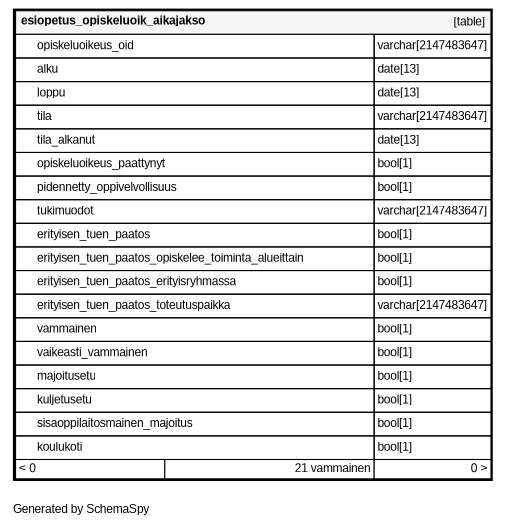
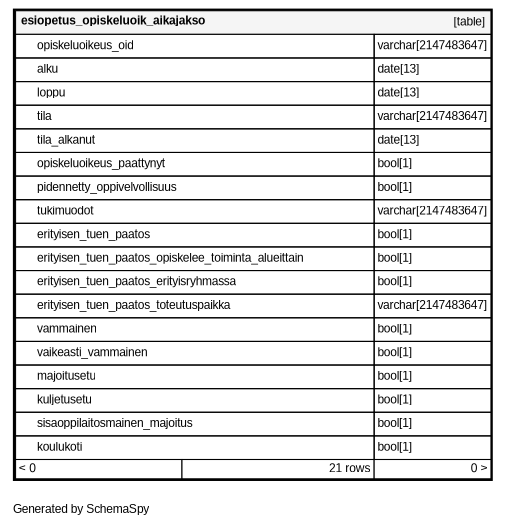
  digraph {
    bgcolor="#ffffff"
    fontname="Liberation Sans"
    fontsize=11
    label="\nGenerated by SchemaSpy"
    labeljust=l
    nodesep=0.18
    rankdir=RL
    ranksep=0.46
    ration=compress
-   n1 [fontname="Liberation Sans" fontsize=11 label=<     <TABLE BORDER="2" CELLBORDER="1" CELLSPACING="0" BGCOLOR="#ffffff">       <TR><TD COLSPAN="4"  BGCOLOR="#f5f5f5"><TABLE BORDER="0" CELLSPACING="0"><TR><TD ALIGN="LEFT" FIXEDSIZE="TRUE" WIDTH="194" HEIGHT="16"><B>esiopetus_opiskeluoik_aikajakso</B></TD><TD ALIGN="RIGHT">[table]</TD></TR></TABLE></TD></TR>       <TR><TD PORT="opiskeluoikeus_oid" COLSPAN="2" BGCOLOR="#ffffff" ALIGN="LEFT"><TABLE BORDER="0" CELLSPACING="0" ALIGN="LEFT"><TR ALIGN="LEFT"><TD ALIGN="LEFT" FIXEDSIZE="TRUE" WIDTH="15" HEIGHT="16"></TD><TD ALIGN="LEFT" FIXEDSIZE="TRUE" WIDTH="313" HEIGHT="16">opiskeluoikeus_oid</TD></TR></TABLE></TD><TD PORT="opiskeluoikeus_oid.type" ALIGN="LEFT">varchar[2147483647]</TD></TR>       <TR><TD PORT="alku" COLSPAN="2" ALIGN="LEFT"><TABLE BORDER="0" CELLSPACING="0" ALIGN="LEFT"><TR ALIGN="LEFT"><TD ALIGN="LEFT" FIXEDSIZE="TRUE" WIDTH="15" HEIGHT="16"></TD><TD ALIGN="LEFT" FIXEDSIZE="TRUE" WIDTH="313" HEIGHT="16">alku</TD></TR></TABLE></TD><TD PORT="alku.type" ALIGN="LEFT">date[13]</TD></TR>       <TR><TD PORT="loppu" COLSPAN="2" ALIGN="LEFT"><TABLE BORDER="0" CELLSPACING="0" ALIGN="LEFT"><TR ALIGN="LEFT"><TD ALIGN="LEFT" FIXEDSIZE="TRUE" WIDTH="15" HEIGHT="16"></TD><TD ALIGN="LEFT" FIXEDSIZE="TRUE" WIDTH="313" HEIGHT="16">loppu</TD></TR></TABLE></TD><TD PORT="loppu.type" ALIGN="LEFT">date[13]</TD></TR>       <TR><TD PORT="tila" COLSPAN="2" ALIGN="LEFT"><TABLE BORDER="0" CELLSPACING="0" ALIGN="LEFT"><TR ALIGN="LEFT"><TD ALIGN="LEFT" FIXEDSIZE="TRUE" WIDTH="15" HEIGHT="16"></TD><TD ALIGN="LEFT" FIXEDSIZE="TRUE" WIDTH="313" HEIGHT="16">tila</TD></TR></TABLE></TD><TD PORT="tila.type" ALIGN="LEFT">varchar[2147483647]</TD></TR>       <TR><TD PORT="tila_alkanut" COLSPAN="2" ALIGN="LEFT"><TABLE BORDER="0" CELLSPACING="0" ALIGN="LEFT"><TR ALIGN="LEFT"><TD ALIGN="LEFT" FIXEDSIZE="TRUE" WIDTH="15" HEIGHT="16"></TD><TD ALIGN="LEFT" FIXEDSIZE="TRUE" WIDTH="313" HEIGHT="16">tila_alkanut</TD></TR></TABLE></TD><TD PORT="tila_alkanut.type" ALIGN="LEFT">date[13]</TD></TR>       <TR><TD PORT="opiskeluoikeus_paattynyt" COLSPAN="2" ALIGN="LEFT"><TABLE BORDER="0" CELLSPACING="0" ALIGN="LEFT"><TR ALIGN="LEFT"><TD ALIGN="LEFT" FIXEDSIZE="TRUE" WIDTH="15" HEIGHT="16"></TD><TD ALIGN="LEFT" FIXEDSIZE="TRUE" WIDTH="313" HEIGHT="16">opiskeluoikeus_paattynyt</TD></TR></TABLE></TD><TD PORT="opiskeluoikeus_paattynyt.type" ALIGN="LEFT">bool[1]</TD></TR>       <TR><TD PORT="pidennetty_oppivelvollisuus" COLSPAN="2" ALIGN="LEFT"><TABLE BORDER="0" CELLSPACING="0" ALIGN="LEFT"><TR ALIGN="LEFT"><TD ALIGN="LEFT" FIXEDSIZE="TRUE" WIDTH="15" HEIGHT="16"></TD><TD ALIGN="LEFT" FIXEDSIZE="TRUE" WIDTH="313" HEIGHT="16">pidennetty_oppivelvollisuus</TD></TR></TABLE></TD><TD PORT="pidennetty_oppivelvollisuus.type" ALIGN="LEFT">bool[1]</TD></TR>       <TR><TD PORT="tukimuodot" COLSPAN="2" ALIGN="LEFT"><TABLE BORDER="0" CELLSPACING="0" ALIGN="LEFT"><TR ALIGN="LEFT"><TD ALIGN="LEFT" FIXEDSIZE="TRUE" WIDTH="15" HEIGHT="16"></TD><TD ALIGN="LEFT" FIXEDSIZE="TRUE" WIDTH="313" HEIGHT="16">tukimuodot</TD></TR></TABLE></TD><TD PORT="tukimuodot.type" ALIGN="LEFT">varchar[2147483647]</TD></TR>       <TR><TD PORT="erityisen_tuen_paatos" COLSPAN="2" ALIGN="LEFT"><TABLE BORDER="0" CELLSPACING="0" ALIGN="LEFT"><TR ALIGN="LEFT"><TD ALIGN="LEFT" FIXEDSIZE="TRUE" WIDTH="15" HEIGHT="16"></TD><TD ALIGN="LEFT" FIXEDSIZE="TRUE" WIDTH="313" HEIGHT="16">erityisen_tuen_paatos</TD></TR></TABLE></TD><TD PORT="erityisen_tuen_paatos.type" ALIGN="LEFT">bool[1]</TD></TR>       <TR><TD PORT="erityisen_tuen_paatos_opiskelee_toiminta_alueittain" COLSPAN="2" ALIGN="LEFT"><TABLE BORDER="0" CELLSPACING="0" ALIGN="LEFT"><TR ALIGN="LEFT"><TD ALIGN="LEFT" FIXEDSIZE="TRUE" WIDTH="15" HEIGHT="16"></TD><TD ALIGN="LEFT" FIXEDSIZE="TRUE" WIDTH="313" HEIGHT="16">erityisen_tuen_paatos_opiskelee_toiminta_alueittain</TD></TR></TABLE></TD><TD PORT="erityisen_tuen_paatos_opiskelee_toiminta_alueittain.type" ALIGN="LEFT">bool[1]</TD></TR>       <TR><TD PORT="erityisen_tuen_paatos_erityisryhmassa" COLSPAN="2" ALIGN="LEFT"><TABLE BORDER="0" CELLSPACING="0" ALIGN="LEFT"><TR ALIGN="LEFT"><TD ALIGN="LEFT" FIXEDSIZE="TRUE" WIDTH="15" HEIGHT="16"></TD><TD ALIGN="LEFT" FIXEDSIZE="TRUE" WIDTH="313" HEIGHT="16">erityisen_tuen_paatos_erityisryhmassa</TD></TR></TABLE></TD><TD PORT="erityisen_tuen_paatos_erityisryhmassa.type" ALIGN="LEFT">bool[1]</TD></TR>       <TR><TD PORT="erityisen_tuen_paatos_toteutuspaikka" COLSPAN="2" ALIGN="LEFT"><TABLE BORDER="0" CELLSPACING="0" ALIGN="LEFT"><TR ALIGN="LEFT"><TD ALIGN="LEFT" FIXEDSIZE="TRUE" WIDTH="15" HEIGHT="16"></TD><TD ALIGN="LEFT" FIXEDSIZE="TRUE" WIDTH="313" HEIGHT="16">erityisen_tuen_paatos_toteutuspaikka</TD></TR></TABLE></TD><TD PORT="erityisen_tuen_paatos_toteutuspaikka.type" ALIGN="LEFT">varchar[2147483647]</TD></TR>       <TR><TD PORT="vammainen" COLSPAN="2" ALIGN="LEFT"><TABLE BORDER="0" CELLSPACING="0" ALIGN="LEFT"><TR ALIGN="LEFT"><TD ALIGN="LEFT" FIXEDSIZE="TRUE" WIDTH="15" HEIGHT="16"></TD><TD ALIGN="LEFT" FIXEDSIZE="TRUE" WIDTH="313" HEIGHT="16">vammainen</TD></TR></TABLE></TD><TD PORT="vammainen.type" ALIGN="LEFT">bool[1]</TD></TR>       <TR><TD PORT="vaikeasti_vammainen" COLSPAN="2" ALIGN="LEFT"><TABLE BORDER="0" CELLSPACING="0" ALIGN="LEFT"><TR ALIGN="LEFT"><TD ALIGN="LEFT" FIXEDSIZE="TRUE" WIDTH="15" HEIGHT="16"></TD><TD ALIGN="LEFT" FIXEDSIZE="TRUE" WIDTH="313" HEIGHT="16">vaikeasti_vammainen</TD></TR></TABLE></TD><TD PORT="vaikeasti_vammainen.type" ALIGN="LEFT">bool[1]</TD></TR>       <TR><TD PORT="majoitusetu" COLSPAN="2" ALIGN="LEFT"><TABLE BORDER="0" CELLSPACING="0" ALIGN="LEFT"><TR ALIGN="LEFT"><TD ALIGN="LEFT" FIXEDSIZE="TRUE" WIDTH="15" HEIGHT="16"></TD><TD ALIGN="LEFT" FIXEDSIZE="TRUE" WIDTH="313" HEIGHT="16">majoitusetu</TD></TR></TABLE></TD><TD PORT="majoitusetu.type" ALIGN="LEFT">bool[1]</TD></TR>       <TR><TD PORT="kuljetusetu" COLSPAN="2" ALIGN="LEFT"><TABLE BORDER="0" CELLSPACING="0" ALIGN="LEFT"><TR ALIGN="LEFT"><TD ALIGN="LEFT" FIXEDSIZE="TRUE" WIDTH="15" HEIGHT="16"></TD><TD ALIGN="LEFT" FIXEDSIZE="TRUE" WIDTH="313" HEIGHT="16">kuljetusetu</TD></TR></TABLE></TD><TD PORT="kuljetusetu.type" ALIGN="LEFT">bool[1]</TD></TR>       <TR><TD PORT="sisaoppilaitosmainen_majoitus" COLSPAN="2" ALIGN="LEFT"><TABLE BORDER="0" CELLSPACING="0" ALIGN="LEFT"><TR ALIGN="LEFT"><TD ALIGN="LEFT" FIXEDSIZE="TRUE" WIDTH="15" HEIGHT="16"></TD><TD ALIGN="LEFT" FIXEDSIZE="TRUE" WIDTH="313" HEIGHT="16">sisaoppilaitosmainen_majoitus</TD></TR></TABLE></TD><TD PORT="sisaoppilaitosmainen_majoitus.type" ALIGN="LEFT">bool[1]</TD></TR>       <TR><TD PORT="koulukoti" COLSPAN="2" ALIGN="LEFT"><TABLE BORDER="0" CELLSPACING="0" ALIGN="LEFT"><TR ALIGN="LEFT"><TD ALIGN="LEFT" FIXEDSIZE="TRUE" WIDTH="15" HEIGHT="16"></TD><TD ALIGN="LEFT" FIXEDSIZE="TRUE" WIDTH="313" HEIGHT="16">koulukoti</TD></TR></TABLE></TD><TD PORT="koulukoti.type" ALIGN="LEFT">bool[1]</TD></TR>       <TR><TD ALIGN="LEFT" BGCOLOR="#ffffff">&lt; 0</TD><TD ALIGN="RIGHT" BGCOLOR="#ffffff">21 vammainen</TD><TD ALIGN="RIGHT" BGCOLOR="#ffffff">0 &gt;</TD></TR>     </TABLE>> shape=plaintext]
+   n1 [fontname="Liberation Sans" fontsize=11 label=<     <TABLE BORDER="2" CELLBORDER="1" CELLSPACING="0" BGCOLOR="#ffffff">       <TR><TD COLSPAN="4"  BGCOLOR="#f5f5f5"><TABLE BORDER="0" CELLSPACING="0"><TR><TD ALIGN="LEFT" FIXEDSIZE="TRUE" WIDTH="194" HEIGHT="16"><B>esiopetus_opiskeluoik_aikajakso</B></TD><TD ALIGN="RIGHT">[table]</TD></TR></TABLE></TD></TR>       <TR><TD PORT="opiskeluoikeus_oid" COLSPAN="2" BGCOLOR="#ffffff" ALIGN="LEFT"><TABLE BORDER="0" CELLSPACING="0" ALIGN="LEFT"><TR ALIGN="LEFT"><TD ALIGN="LEFT" FIXEDSIZE="TRUE" WIDTH="15" HEIGHT="16"></TD><TD ALIGN="LEFT" FIXEDSIZE="TRUE" WIDTH="313" HEIGHT="16">opiskeluoikeus_oid</TD></TR></TABLE></TD><TD PORT="opiskeluoikeus_oid.type" ALIGN="LEFT">varchar[2147483647]</TD></TR>       <TR><TD PORT="alku" COLSPAN="2" ALIGN="LEFT"><TABLE BORDER="0" CELLSPACING="0" ALIGN="LEFT"><TR ALIGN="LEFT"><TD ALIGN="LEFT" FIXEDSIZE="TRUE" WIDTH="15" HEIGHT="16"></TD><TD ALIGN="LEFT" FIXEDSIZE="TRUE" WIDTH="313" HEIGHT="16">alku</TD></TR></TABLE></TD><TD PORT="alku.type" ALIGN="LEFT">date[13]</TD></TR>       <TR><TD PORT="loppu" COLSPAN="2" ALIGN="LEFT"><TABLE BORDER="0" CELLSPACING="0" ALIGN="LEFT"><TR ALIGN="LEFT"><TD ALIGN="LEFT" FIXEDSIZE="TRUE" WIDTH="15" HEIGHT="16"></TD><TD ALIGN="LEFT" FIXEDSIZE="TRUE" WIDTH="313" HEIGHT="16">loppu</TD></TR></TABLE></TD><TD PORT="loppu.type" ALIGN="LEFT">date[13]</TD></TR>       <TR><TD PORT="tila" COLSPAN="2" ALIGN="LEFT"><TABLE BORDER="0" CELLSPACING="0" ALIGN="LEFT"><TR ALIGN="LEFT"><TD ALIGN="LEFT" FIXEDSIZE="TRUE" WIDTH="15" HEIGHT="16"></TD><TD ALIGN="LEFT" FIXEDSIZE="TRUE" WIDTH="313" HEIGHT="16">tila</TD></TR></TABLE></TD><TD PORT="tila.type" ALIGN="LEFT">varchar[2147483647]</TD></TR>       <TR><TD PORT="tila_alkanut" COLSPAN="2" ALIGN="LEFT"><TABLE BORDER="0" CELLSPACING="0" ALIGN="LEFT"><TR ALIGN="LEFT"><TD ALIGN="LEFT" FIXEDSIZE="TRUE" WIDTH="15" HEIGHT="16"></TD><TD ALIGN="LEFT" FIXEDSIZE="TRUE" WIDTH="313" HEIGHT="16">tila_alkanut</TD></TR></TABLE></TD><TD PORT="tila_alkanut.type" ALIGN="LEFT">date[13]</TD></TR>       <TR><TD PORT="opiskeluoikeus_paattynyt" COLSPAN="2" ALIGN="LEFT"><TABLE BORDER="0" CELLSPACING="0" ALIGN="LEFT"><TR ALIGN="LEFT"><TD ALIGN="LEFT" FIXEDSIZE="TRUE" WIDTH="15" HEIGHT="16"></TD><TD ALIGN="LEFT" FIXEDSIZE="TRUE" WIDTH="313" HEIGHT="16">opiskeluoikeus_paattynyt</TD></TR></TABLE></TD><TD PORT="opiskeluoikeus_paattynyt.type" ALIGN="LEFT">bool[1]</TD></TR>       <TR><TD PORT="pidennetty_oppivelvollisuus" COLSPAN="2" ALIGN="LEFT"><TABLE BORDER="0" CELLSPACING="0" ALIGN="LEFT"><TR ALIGN="LEFT"><TD ALIGN="LEFT" FIXEDSIZE="TRUE" WIDTH="15" HEIGHT="16"></TD><TD ALIGN="LEFT" FIXEDSIZE="TRUE" WIDTH="313" HEIGHT="16">pidennetty_oppivelvollisuus</TD></TR></TABLE></TD><TD PORT="pidennetty_oppivelvollisuus.type" ALIGN="LEFT">bool[1]</TD></TR>       <TR><TD PORT="tukimuodot" COLSPAN="2" ALIGN="LEFT"><TABLE BORDER="0" CELLSPACING="0" ALIGN="LEFT"><TR ALIGN="LEFT"><TD ALIGN="LEFT" FIXEDSIZE="TRUE" WIDTH="15" HEIGHT="16"></TD><TD ALIGN="LEFT" FIXEDSIZE="TRUE" WIDTH="313" HEIGHT="16">tukimuodot</TD></TR></TABLE></TD><TD PORT="tukimuodot.type" ALIGN="LEFT">varchar[2147483647]</TD></TR>       <TR><TD PORT="erityisen_tuen_paatos" COLSPAN="2" ALIGN="LEFT"><TABLE BORDER="0" CELLSPACING="0" ALIGN="LEFT"><TR ALIGN="LEFT"><TD ALIGN="LEFT" FIXEDSIZE="TRUE" WIDTH="15" HEIGHT="16"></TD><TD ALIGN="LEFT" FIXEDSIZE="TRUE" WIDTH="313" HEIGHT="16">erityisen_tuen_paatos</TD></TR></TABLE></TD><TD PORT="erityisen_tuen_paatos.type" ALIGN="LEFT">bool[1]</TD></TR>       <TR><TD PORT="erityisen_tuen_paatos_opiskelee_toiminta_alueittain" COLSPAN="2" ALIGN="LEFT"><TABLE BORDER="0" CELLSPACING="0" ALIGN="LEFT"><TR ALIGN="LEFT"><TD ALIGN="LEFT" FIXEDSIZE="TRUE" WIDTH="15" HEIGHT="16"></TD><TD ALIGN="LEFT" FIXEDSIZE="TRUE" WIDTH="313" HEIGHT="16">erityisen_tuen_paatos_opiskelee_toiminta_alueittain</TD></TR></TABLE></TD><TD PORT="erityisen_tuen_paatos_opiskelee_toiminta_alueittain.type" ALIGN="LEFT">bool[1]</TD></TR>       <TR><TD PORT="erityisen_tuen_paatos_erityisryhmassa" COLSPAN="2" ALIGN="LEFT"><TABLE BORDER="0" CELLSPACING="0" ALIGN="LEFT"><TR ALIGN="LEFT"><TD ALIGN="LEFT" FIXEDSIZE="TRUE" WIDTH="15" HEIGHT="16"></TD><TD ALIGN="LEFT" FIXEDSIZE="TRUE" WIDTH="313" HEIGHT="16">erityisen_tuen_paatos_erityisryhmassa</TD></TR></TABLE></TD><TD PORT="erityisen_tuen_paatos_erityisryhmassa.type" ALIGN="LEFT">bool[1]</TD></TR>       <TR><TD PORT="erityisen_tuen_paatos_toteutuspaikka" COLSPAN="2" ALIGN="LEFT"><TABLE BORDER="0" CELLSPACING="0" ALIGN="LEFT"><TR ALIGN="LEFT"><TD ALIGN="LEFT" FIXEDSIZE="TRUE" WIDTH="15" HEIGHT="16"></TD><TD ALIGN="LEFT" FIXEDSIZE="TRUE" WIDTH="313" HEIGHT="16">erityisen_tuen_paatos_toteutuspaikka</TD></TR></TABLE></TD><TD PORT="erityisen_tuen_paatos_toteutuspaikka.type" ALIGN="LEFT">varchar[2147483647]</TD></TR>       <TR><TD PORT="vammainen" COLSPAN="2" ALIGN="LEFT"><TABLE BORDER="0" CELLSPACING="0" ALIGN="LEFT"><TR ALIGN="LEFT"><TD ALIGN="LEFT" FIXEDSIZE="TRUE" WIDTH="15" HEIGHT="16"></TD><TD ALIGN="LEFT" FIXEDSIZE="TRUE" WIDTH="313" HEIGHT="16">vammainen</TD></TR></TABLE></TD><TD PORT="vammainen.type" ALIGN="LEFT">bool[1]</TD></TR>       <TR><TD PORT="vaikeasti_vammainen" COLSPAN="2" ALIGN="LEFT"><TABLE BORDER="0" CELLSPACING="0" ALIGN="LEFT"><TR ALIGN="LEFT"><TD ALIGN="LEFT" FIXEDSIZE="TRUE" WIDTH="15" HEIGHT="16"></TD><TD ALIGN="LEFT" FIXEDSIZE="TRUE" WIDTH="313" HEIGHT="16">vaikeasti_vammainen</TD></TR></TABLE></TD><TD PORT="vaikeasti_vammainen.type" ALIGN="LEFT">bool[1]</TD></TR>       <TR><TD PORT="majoitusetu" COLSPAN="2" ALIGN="LEFT"><TABLE BORDER="0" CELLSPACING="0" ALIGN="LEFT"><TR ALIGN="LEFT"><TD ALIGN="LEFT" FIXEDSIZE="TRUE" WIDTH="15" HEIGHT="16"></TD><TD ALIGN="LEFT" FIXEDSIZE="TRUE" WIDTH="313" HEIGHT="16">majoitusetu</TD></TR></TABLE></TD><TD PORT="majoitusetu.type" ALIGN="LEFT">bool[1]</TD></TR>       <TR><TD PORT="kuljetusetu" COLSPAN="2" ALIGN="LEFT"><TABLE BORDER="0" CELLSPACING="0" ALIGN="LEFT"><TR ALIGN="LEFT"><TD ALIGN="LEFT" FIXEDSIZE="TRUE" WIDTH="15" HEIGHT="16"></TD><TD ALIGN="LEFT" FIXEDSIZE="TRUE" WIDTH="313" HEIGHT="16">kuljetusetu</TD></TR></TABLE></TD><TD PORT="kuljetusetu.type" ALIGN="LEFT">bool[1]</TD></TR>       <TR><TD PORT="sisaoppilaitosmainen_majoitus" COLSPAN="2" ALIGN="LEFT"><TABLE BORDER="0" CELLSPACING="0" ALIGN="LEFT"><TR ALIGN="LEFT"><TD ALIGN="LEFT" FIXEDSIZE="TRUE" WIDTH="15" HEIGHT="16"></TD><TD ALIGN="LEFT" FIXEDSIZE="TRUE" WIDTH="313" HEIGHT="16">sisaoppilaitosmainen_majoitus</TD></TR></TABLE></TD><TD PORT="sisaoppilaitosmainen_majoitus.type" ALIGN="LEFT">bool[1]</TD></TR>       <TR><TD PORT="koulukoti" COLSPAN="2" ALIGN="LEFT"><TABLE BORDER="0" CELLSPACING="0" ALIGN="LEFT"><TR ALIGN="LEFT"><TD ALIGN="LEFT" FIXEDSIZE="TRUE" WIDTH="15" HEIGHT="16"></TD><TD ALIGN="LEFT" FIXEDSIZE="TRUE" WIDTH="313" HEIGHT="16">koulukoti</TD></TR></TABLE></TD><TD PORT="koulukoti.type" ALIGN="LEFT">bool[1]</TD></TR>       <TR><TD ALIGN="LEFT" BGCOLOR="#ffffff">&lt; 0</TD><TD ALIGN="RIGHT" BGCOLOR="#ffffff">21 rows</TD><TD ALIGN="RIGHT" BGCOLOR="#ffffff">0 &gt;</TD></TR>     </TABLE>> shape=plaintext]
  }
